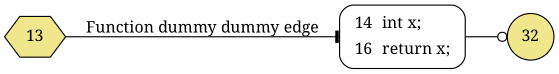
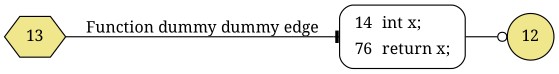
  digraph {
    fontname="Noto Serif"
    rankdir=LR
    node [fillcolor=khaki fontname="Noto Serif" style=filled]
    edge [fontname="Noto Serif"]
    13 [shape=hexagon]
-   n2 [fillcolor=white label=<<table border="0" cellborder="0" cellpadding="3" bgcolor="white"><tr><td align="right">14</td><td align="left">int x;</td></tr><tr><td align="right">16</td><td align="left">return x;</td></tr></table>> penwidth=1 shape=Mrecord style="filled,bold"]
-   12 [shape=circle label=32]
+   n2 [fillcolor=white label=<<table border="0" cellborder="0" cellpadding="3" bgcolor="white"><tr><td align="right">14</td><td align="left">int x;</td></tr><tr><td align="right">76</td><td align="left">return x;</td></tr></table>> penwidth=1 shape=Mrecord style="filled,bold"]
+   12 [shape=circle]
    13 -> n2 [arrowhead=tee label="Function dummy dummy edge"]
    n2 -> 12 [arrowhead=odot]
  }
